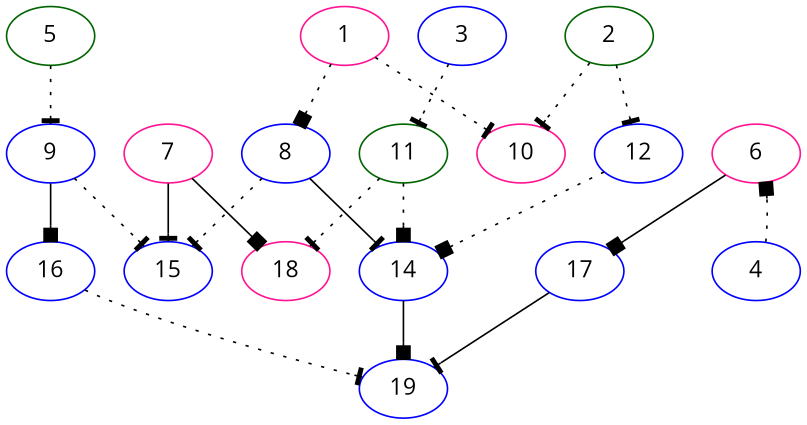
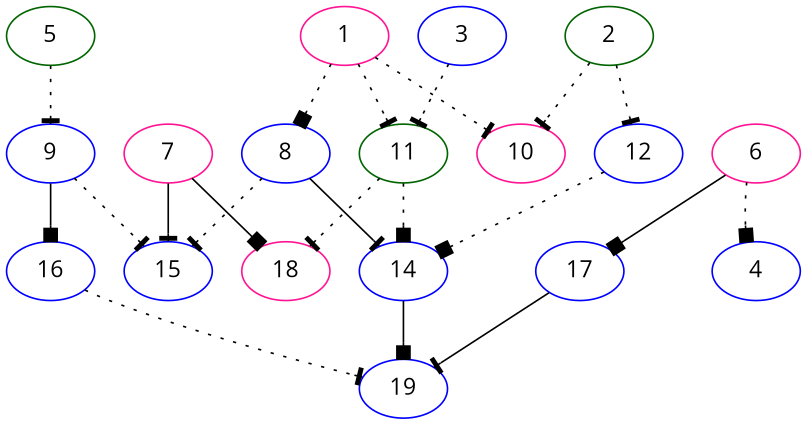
  digraph {
    fontname="Open Sans"
    node [alpha=0.13 color=blue fontname="Open Sans"]
    edge [arrowhead=tee fontname="Open Sans" style=dotted]
    1 [alpha=0.15 color=deeppink expect_size=48771072]
    8 [alpha=0.10 expect_size=41511936]
    10 [alpha=0.01 color=deeppink expect_size=16076800]
    11 [alpha=0.05 color=darkgreen expect_size=47264768]
    15 [alpha=0.16 expect_size=50268160]
    14 [expect_size=34267136]
    18 [alpha=0.18 color=deeppink expect_size=26912768]
    19 [alpha=0.01 expect_size=49822720]
    2 [alpha=0.07 color=darkgreen expect_size=26074112]
    12 [alpha=0.04 expect_size=35703808]
    3 [expect_size=8002560]
    4 [alpha=0.07 expect_size=18828288]
    6 [alpha=0.06 color=deeppink expect_size=14861312]
    17 [alpha=0.12 expect_size=26499072]
    5 [alpha=0.04 color=darkgreen expect_size=37279744]
    9 [alpha=0.09 expect_size=41304064]
    7 [alpha=0.00 color=deeppink expect_size=8232960]
    16 [expect_size=11678720]
    1 -> 8 [arrowhead=box]
    1 -> 10
+   1 -> 11
    8 -> 15
    8 -> 14 [style=solid]
    11 -> 14 [arrowhead=box]
    11 -> 18
    14 -> 19 [arrowhead=box style=solid]
    2 -> 10
    2 -> 12
    12 -> 14 [arrowhead=box]
    3 -> 11
-   4 -> 6 [arrowhead=box]
+   6 -> 4 [arrowhead=box]
    6 -> 17 [arrowhead=box style=solid]
    17 -> 19 [style=solid]
    5 -> 9
    9 -> 15
    9 -> 16 [arrowhead=box style=solid]
    7 -> 15 [style=solid]
    7 -> 18 [arrowhead=box style=solid]
    16 -> 19
  }
